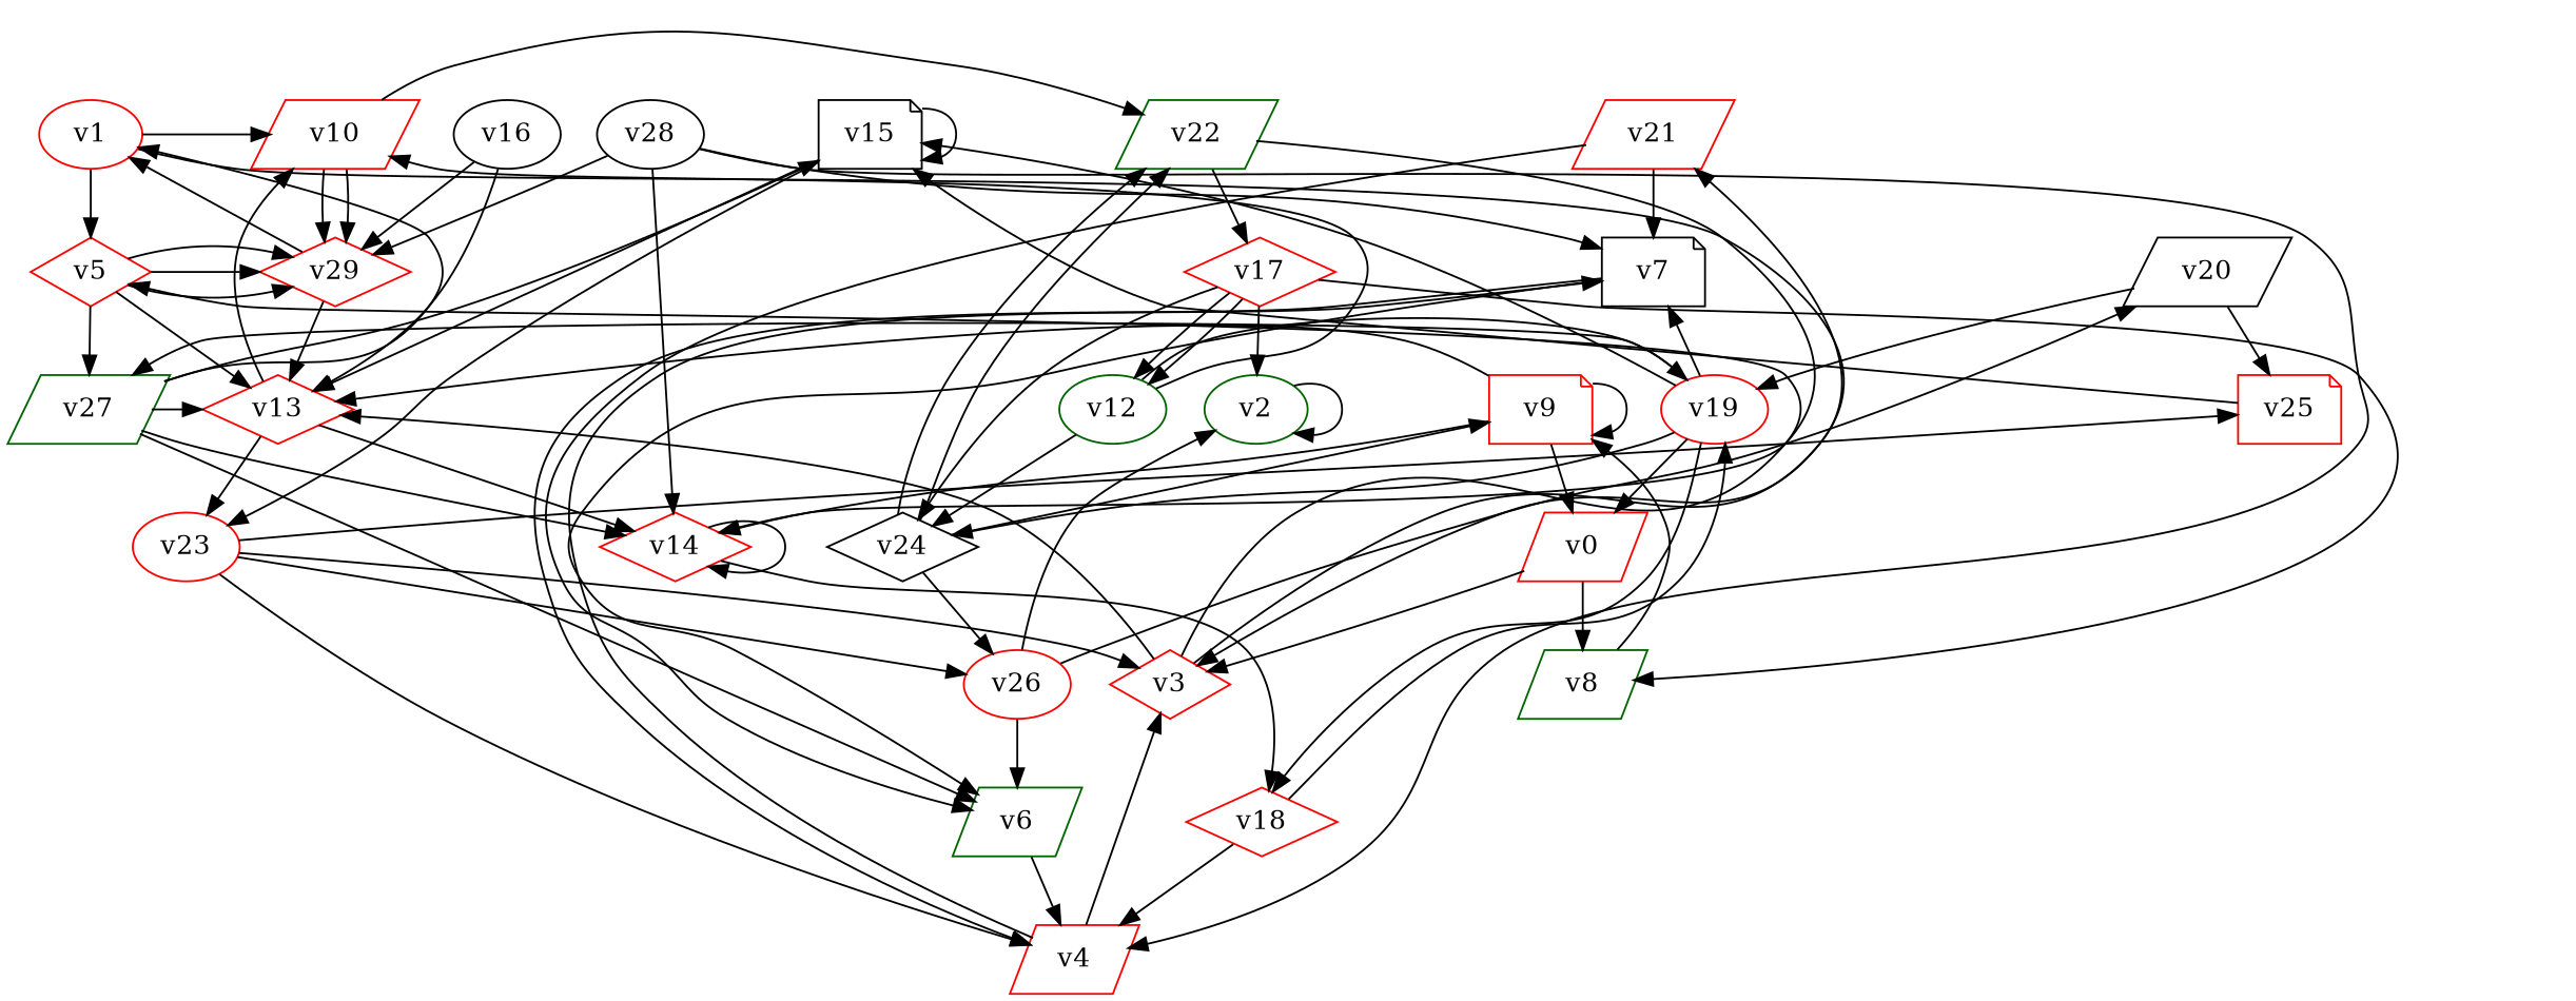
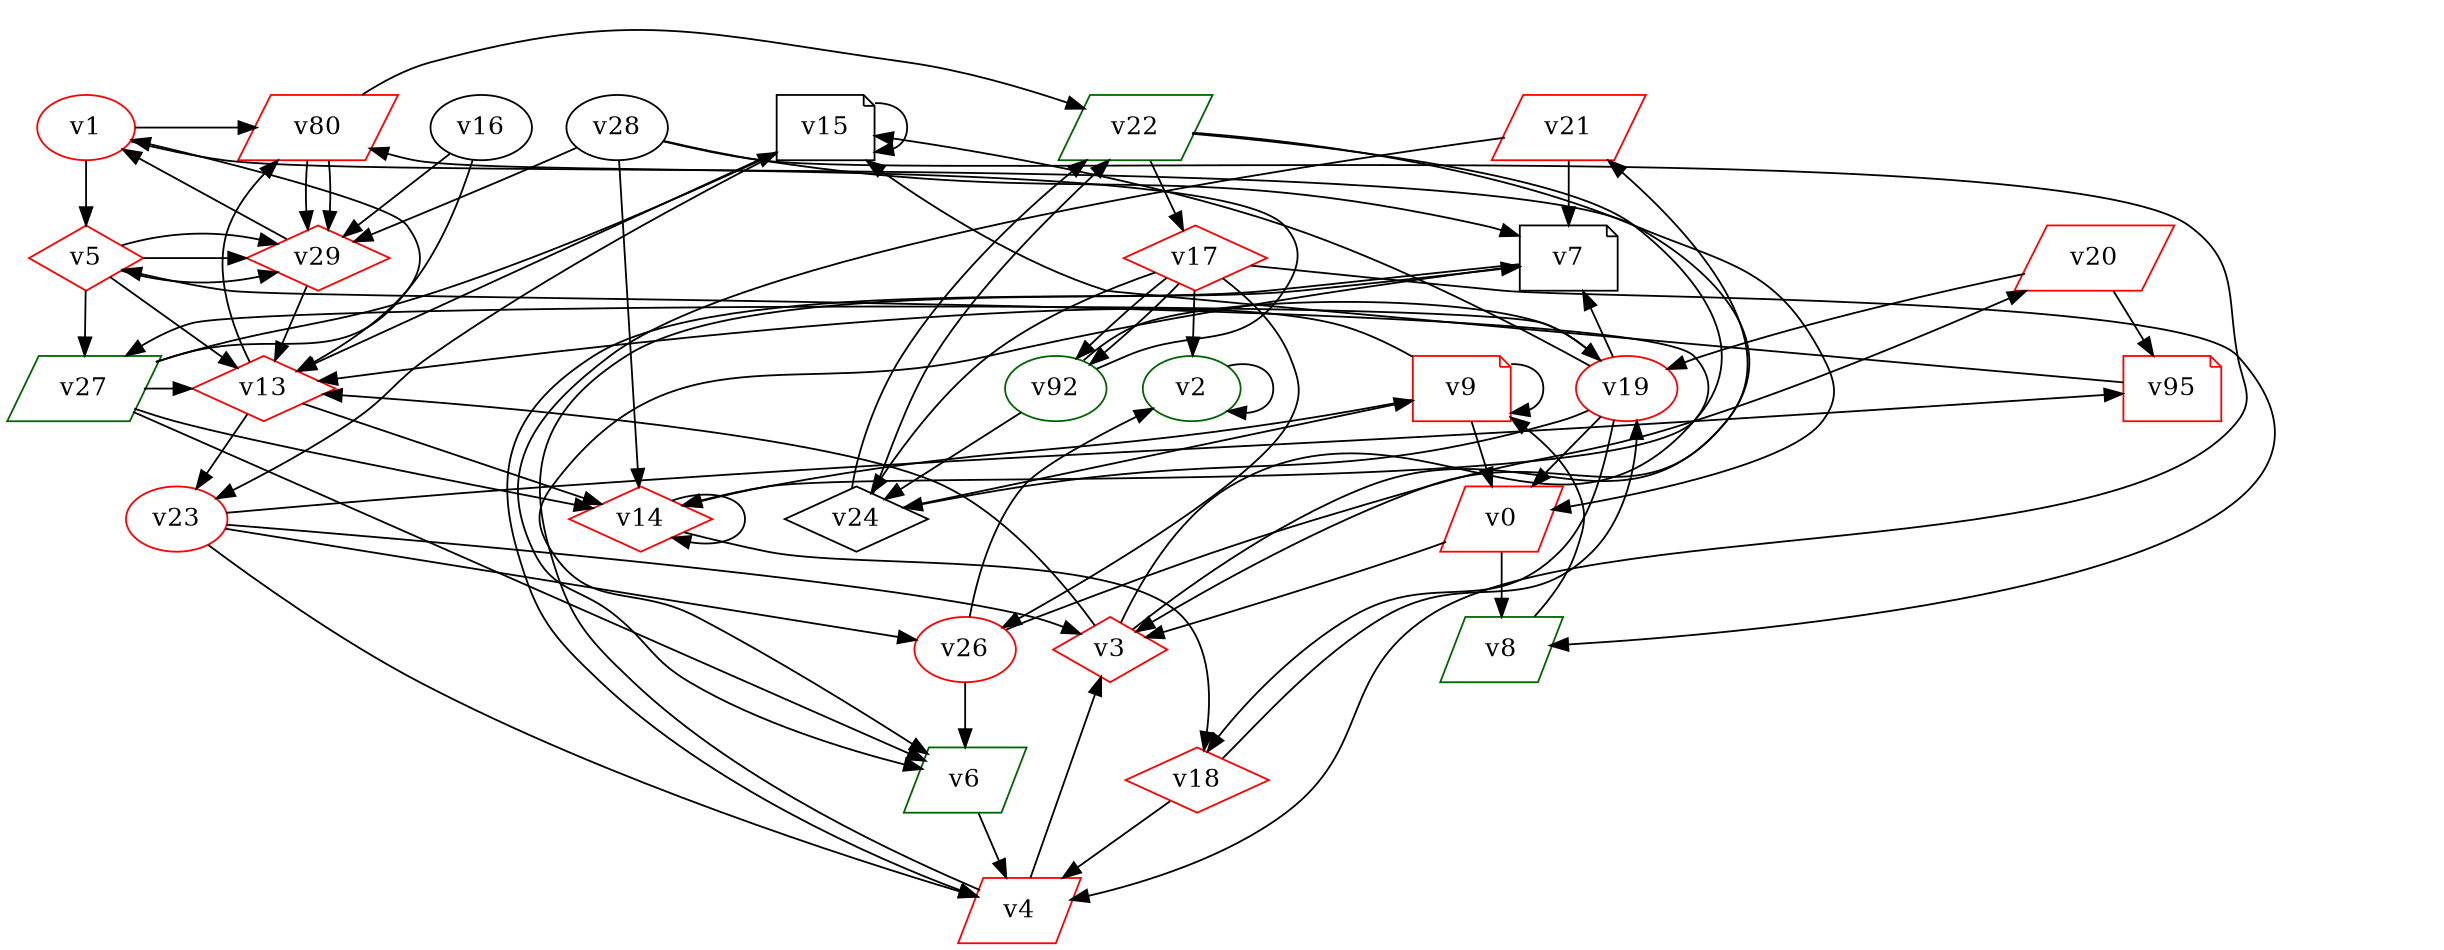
  digraph {
    node [color=red player=1 shape=parallelogram]
    v3 [shape=diamond]
    v0
    v8 [color=darkgreen]
    v5 [player=0 shape=diamond]
    v13 [shape=diamond]
    v21 [player=0]
    v9 [shape=note]
    v1 [player=0 shape=ellipse]
-   v10 [player=0]
+   v10 [player=0 label=v80]
    v27 [color=darkgreen player=0]
    v29 [player=0 shape=diamond]
    v22 [color=darkgreen player=0]
    v2 [color=darkgreen player=0 shape=ellipse]
    v14 [player=0 shape=diamond]
    v23 [shape=ellipse]
    v7 [color=black player=0 shape=note]
    v6 [color=darkgreen]
    v4
    v15 [color=black player=0 shape=note]
    v18 [shape=diamond]
-   v20 [color=black]
+   v20
    v19 [shape=ellipse]
-   v25 [shape=note]
+   v25 [shape=note label=v95]
    v17 [shape=diamond]
-   v12 [color=darkgreen player=0 shape=ellipse]
+   v12 [color=darkgreen player=0 shape=ellipse label=v92]
    v24 [color=black shape=diamond]
    v26 [shape=ellipse]
    v16 [color=black player=0 shape=ellipse]
    v28 [color=black shape=ellipse]
    v3 -> v5 [constraint="time >= 15"]
    v3 -> v13 [constraint="(time % 3 == 0) || (time % 4 == 2)"]
    v3 -> v21 [constraint="time % 3 == 1"]
    v0 -> v3
    v0 -> v8
    v8 -> v9 [constraint="time % 6 == 1"]
    v5 -> v13
    v5 -> v27
    v5 -> v29 [constraint="time % 5 == 4"]
    v5 -> v29 [constraint="(time % 4 == 1) || (time % 5 == 1)"]
    v5 -> v29 [constraint="time == 4"]
    v13 -> v10 [constraint="time == 5"]
    v13 -> v14
    v13 -> v23
    v21 -> v7
    v21 -> v6 [constraint="time >= 2"]
    v9 -> v0
    v9 -> v13 [constraint="(time >= 3) && (time <= 25)"]
    v9 -> v9 [constraint="time >= 8"]
    v9 -> v14 [constraint="time == 9"]
    v1 -> v3 [constraint="time % 6 == 0"]
    v1 -> v5
    v1 -> v10 [constraint="time <= 9"]
    v10 -> v29 [constraint="time % 3 == 1"]
    v10 -> v29
    v10 -> v22 [constraint="time % 3 == 2"]
    v27 -> v13 [constraint="time >= 1"]
    v27 -> v1 [constraint="time % 6 == 2"]
    v27 -> v14 [constraint="time <= 18"]
    v27 -> v6 [constraint="time >= 7"]
    v27 -> v15 [constraint="time % 2 == 1"]
    v29 -> v13
    v29 -> v1 [constraint="time % 3 == 1"]
+   v22 -> v0 [constraint="time == 15"]
    v22 -> v14 [constraint="time % 2 == 1"]
    v22 -> v17
    v2 -> v2 [constraint="time >= 9"]
    v14 -> v14 [constraint="time >= 1"]
    v14 -> v18 [constraint="time <= 11"]
    v23 -> v3
    v23 -> v4 [constraint="time % 6 == 3"]
    v23 -> v25 [constraint="(time >= 3) && (time <= 21)"]
    v23 -> v26 [constraint="time == 10"]
    v7 -> v6 [constraint="time % 5 == 3"]
    v7 -> v4 [constraint="time % 3 == 0"]
    v6 -> v4
    v4 -> v3 [constraint="time % 4 == 2"]
    v4 -> v7 [constraint="time % 5 == 2"]
    v15 -> v13 [constraint="time == 20"]
    v15 -> v23 [constraint="time % 4 == 3"]
    v15 -> v15 [constraint="time >= 15"]
    v18 -> v4
    v18 -> v19 [constraint="time == 4"]
    v20 -> v19
    v20 -> v25
    v19 -> v0
    v19 -> v27 [constraint="time == 16"]
    v19 -> v7 [constraint="time >= 4"]
    v19 -> v15 [constraint="time % 2 == 0"]
    v19 -> v18 [constraint="time == 20"]
    v19 -> v24 [constraint="(time >= 10) && (time <= 24)"]
    v25 -> v15 [constraint="time == 5"]
    v17 -> v8 [constraint="time % 6 == 1"]
    v17 -> v2
    v17 -> v12 [constraint="time % 2 == 0"]
    v17 -> v12
    v17 -> v24
    v12 -> v10 [constraint="time >= 3"]
    v12 -> v19 [constraint="time <= 23"]
    v12 -> v24
    v24 -> v9 [constraint="time == 12"]
    v24 -> v22 [constraint="time % 3 == 1"]
    v24 -> v22
-   v24 -> v26
+   v17 -> v26
    v26 -> v2 [constraint="time >= 14"]
    v26 -> v6
    v26 -> v20 [constraint="time == 16"]
    v16 -> v13 [constraint="time % 3 == 2"]
    v16 -> v29 [constraint="time >= 3"]
    v28 -> v29
    v28 -> v14
    v28 -> v7 [constraint="time % 5 == 0"]
    v28 -> v4 [constraint="(time % 3 == 0) || (time % 4 == 1)"]
  }
